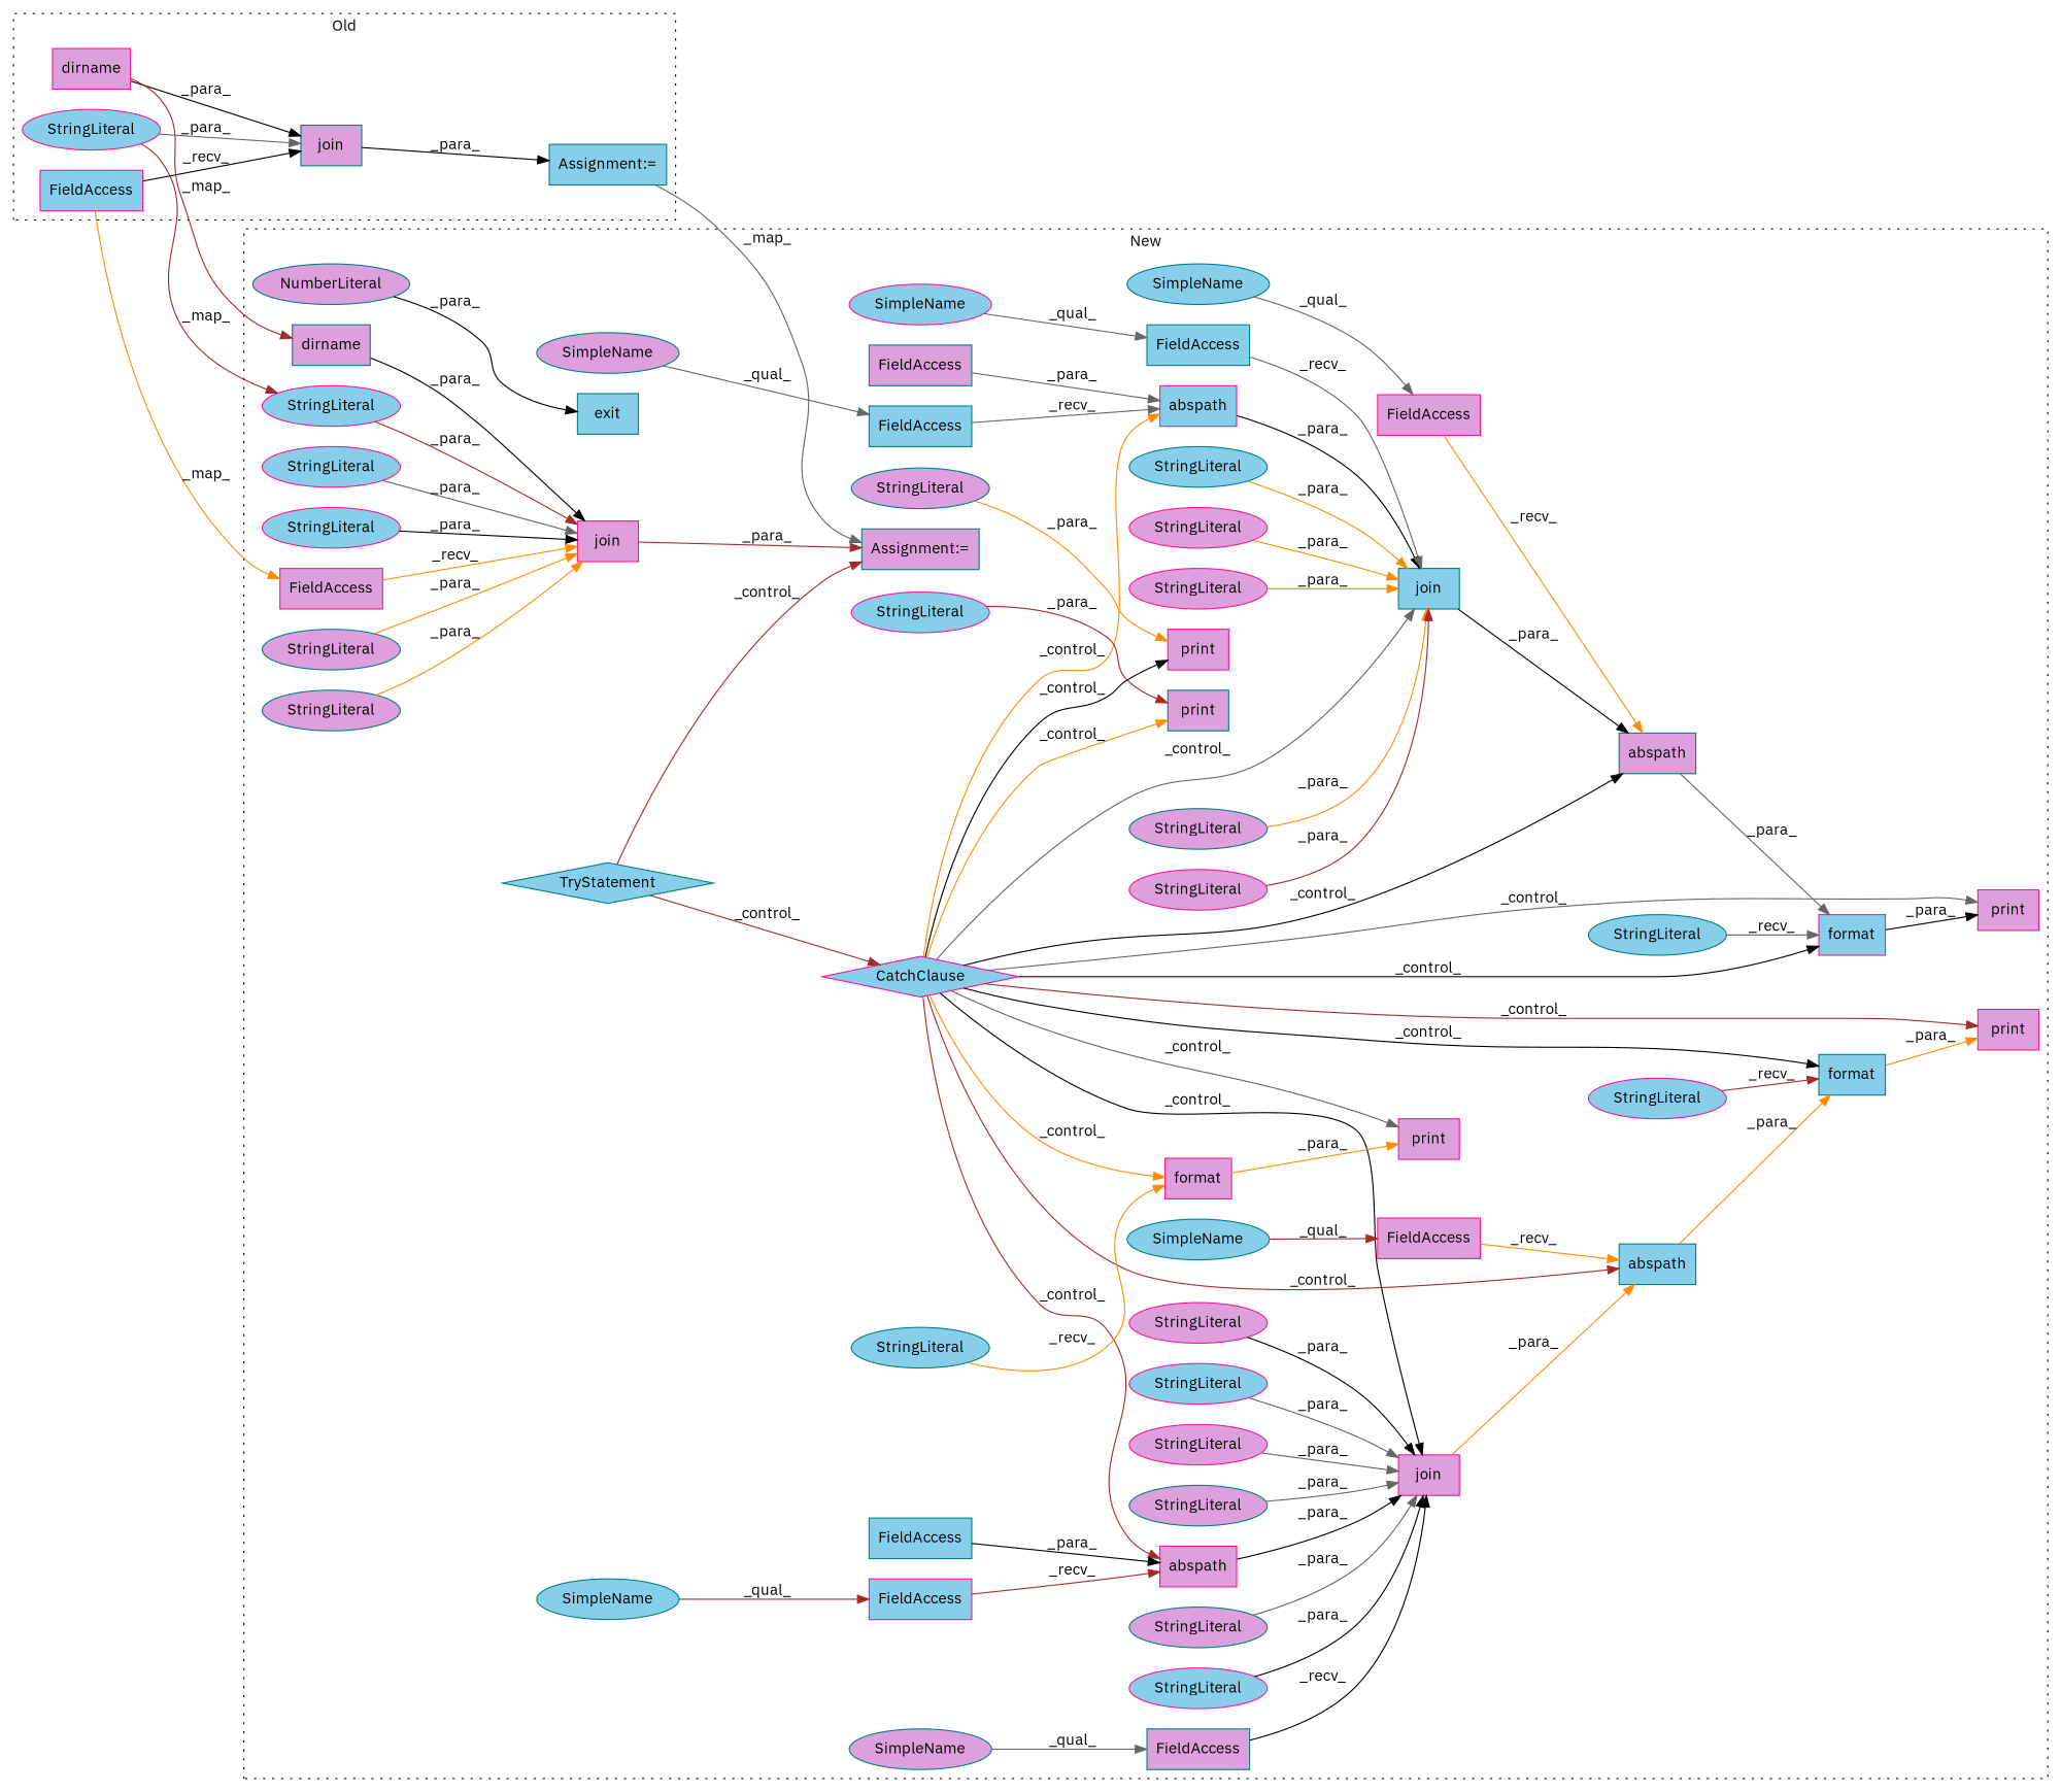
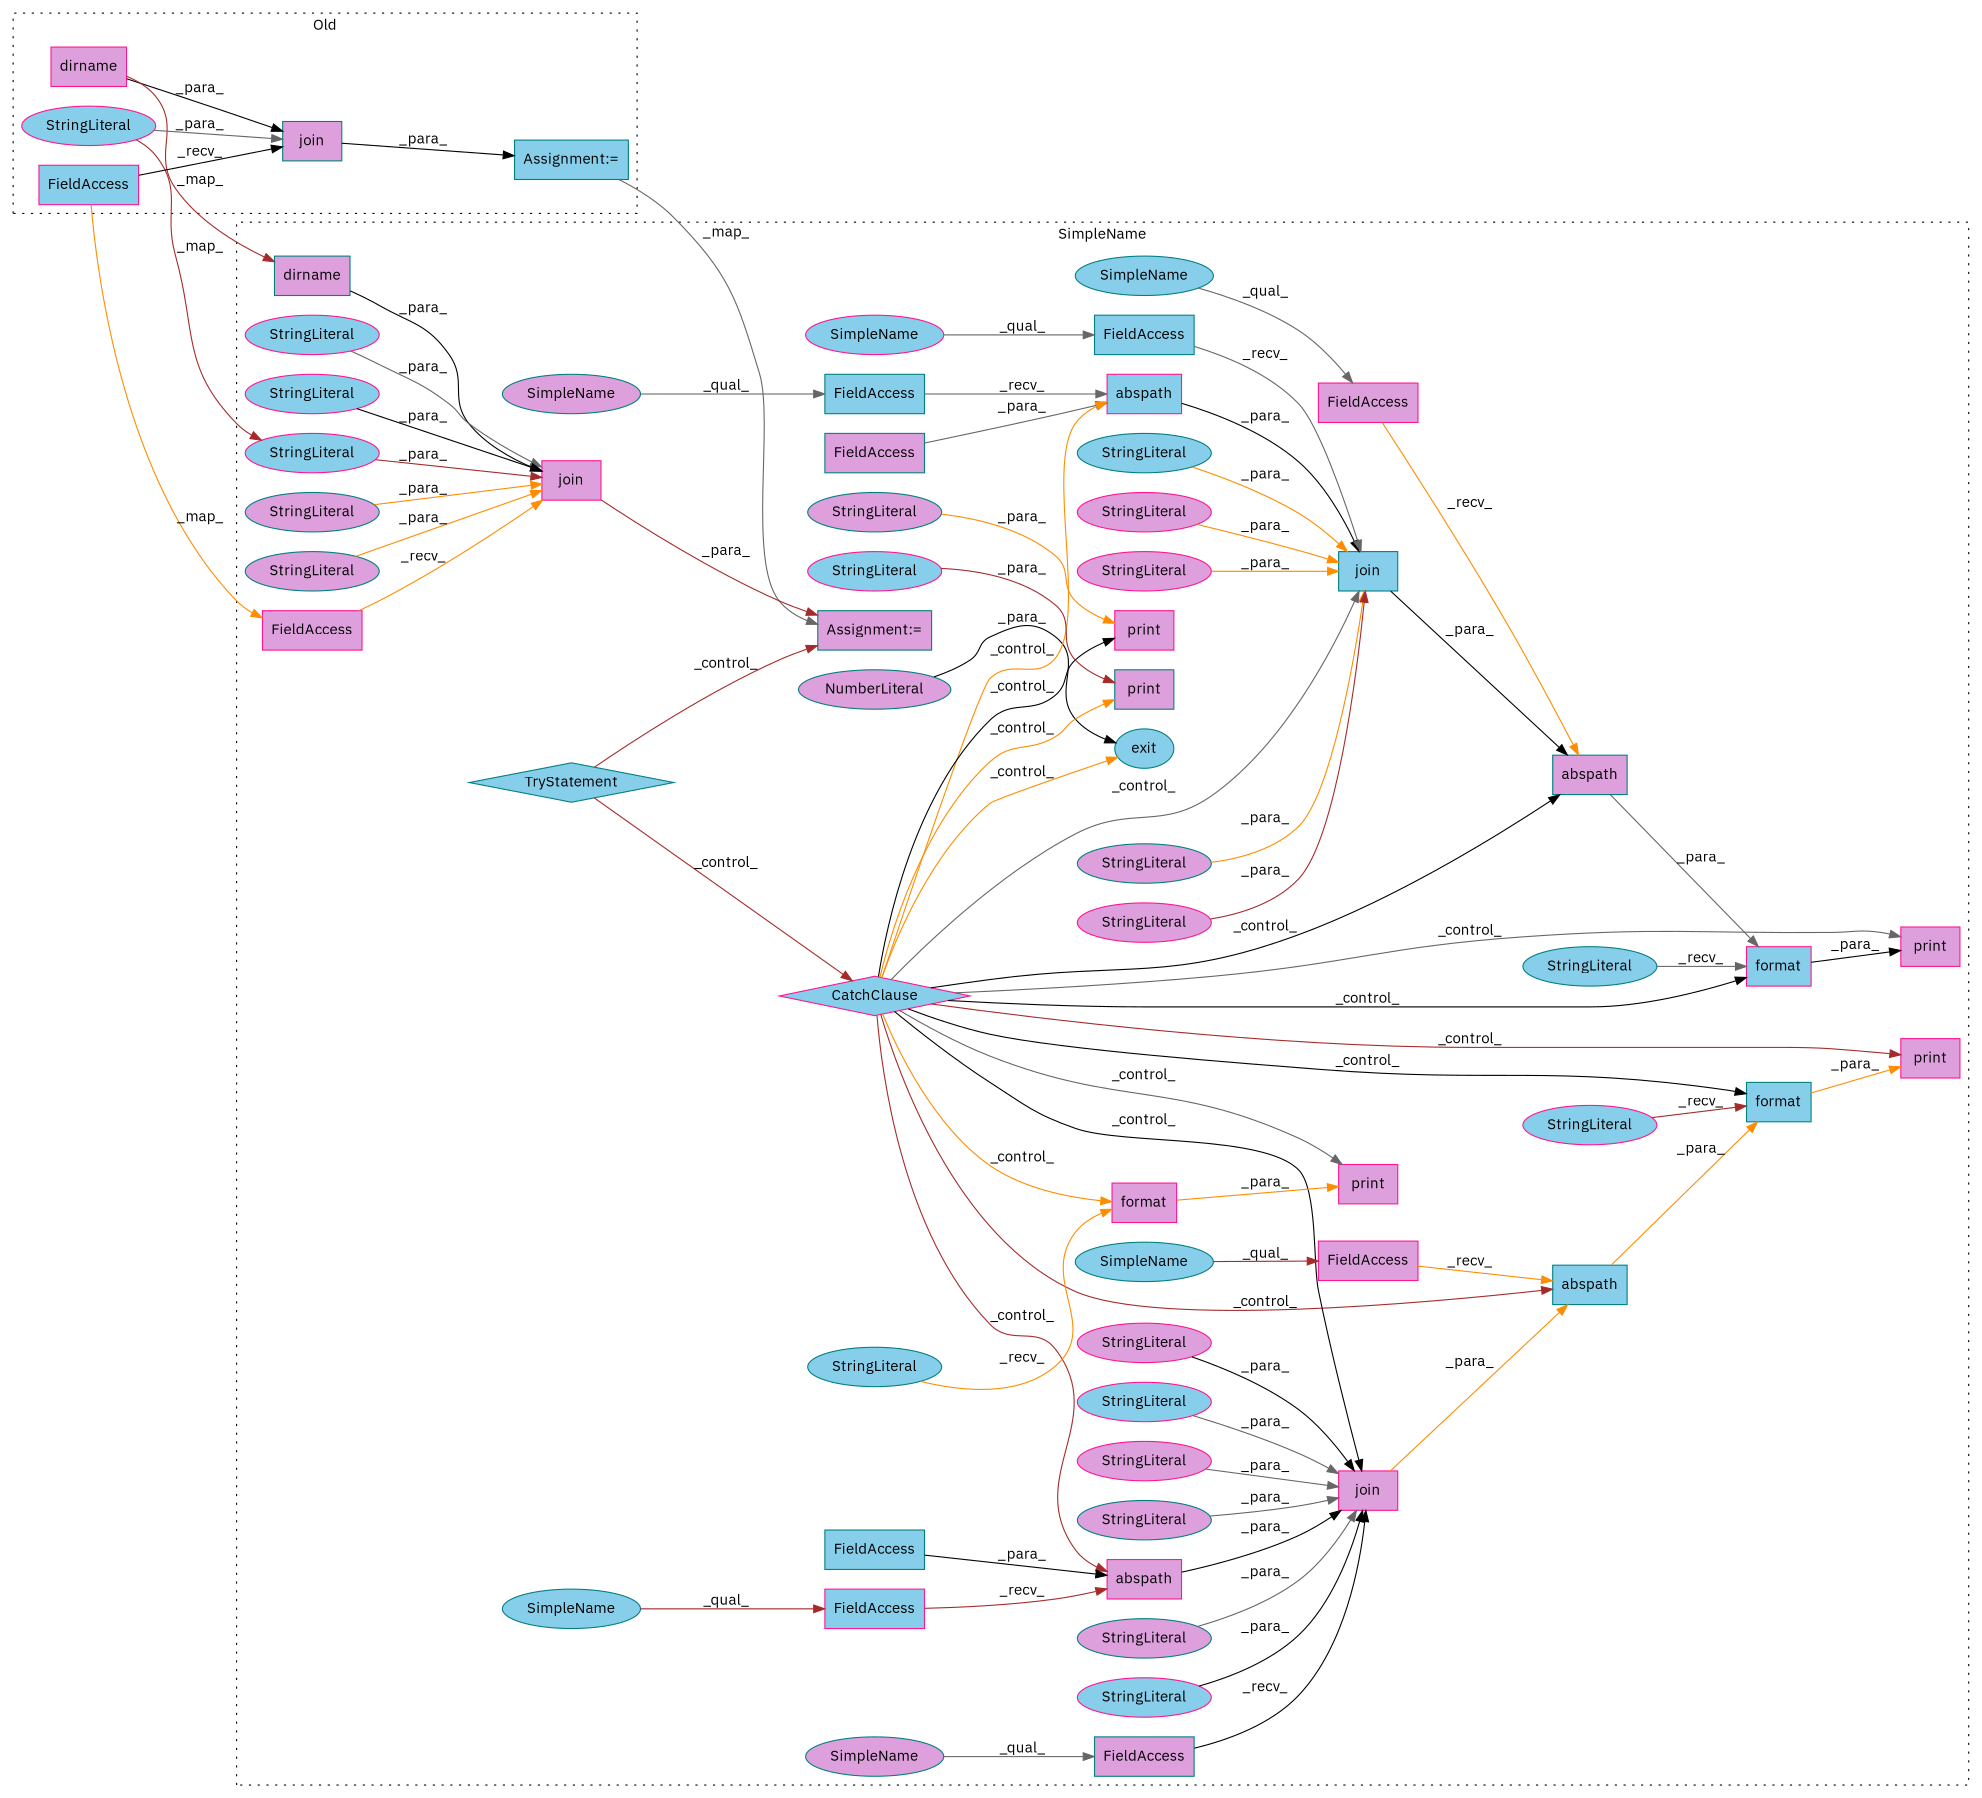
  digraph {
    fontname="IBM Plex Sans"
    rankdir=LR
    node [a=45 color=teal fillcolor=plum fontname="IBM Plex Sans" l=7 s=3297 shape=box style=filled]
    edge [color=darkorange fontname="IBM Plex Sans"]
    n1 [a=32 l="5,1" label=join s="2687,2762"]
    n2 [a=7 fillcolor=skyblue l=1 label="Assignment:=" s=2771]
    n3 [a=32 color=deeppink l="8,1" label=dirname s="2700,2733"]
    n4 [color=deeppink fillcolor=skyblue l=27 label=StringLiteral s=2735 shape=ellipse]
    n5 [a=22 color=deeppink fillcolor=skyblue label=FieldAccess s=2679]
    n6 [a=32 color=deeppink fillcolor=skyblue l="8,1" label=abspath s="3305,3321"]
    n7 [a=22 l=8 label=FieldAccess s=3313]
    n8 [a=22 fillcolor=skyblue label=FieldAccess]
    n9 [a=32 fillcolor=skyblue l="5,1" label=join s="3292,3352"]
    n10 [fillcolor=skyblue l=6 label=StringLiteral s=3333 shape=ellipse]
    n11 [color=deeppink l=4 label=StringLiteral s=3323 shape=ellipse]
    n12 [a=22 fillcolor=skyblue label=FieldAccess s=3284]
    n13 [a=32 color=deeppink fillcolor=skyblue l="7,1" label=format s="3261,3354"]
    n14 [a=32 color=deeppink l="6,1" label=print s="3244,3355"]
    n15 [a=54 fillcolor=skyblue l=4 label=TryStatement s=2793 shape=diamond]
-   n16 [a=32 fillcolor=skyblue l="5,1" label=exit s="3368,3374"]
+   n16 [a=32 fillcolor=skyblue l="5,1" label=exit s="3368,3374" shape=ellipse]
    n17 [a=32 color=deeppink l="6,1" label=print s="2888,2919"]
    n18 [a=34 l=1 label=NumberLiteral s=3373 shape=ellipse]
    n19 [a=32 l="6,1" label=print s="3130,3235"]
    n20 [a=32 l="8,1" label=abspath s="3276,3353"]
    n21 [a=32 color=deeppink l="6,1" label=print s="2928,2989"]
    n22 [a=22 color=deeppink label=FieldAccess s=3268]
    n23 [a=32 color=deeppink l="6,1" label=print s="2998,3121"]
    n24 [a=32 fillcolor=skyblue l="7,1" label=format s="3015,3120"]
    n25 [a=12 color=deeppink fillcolor=skyblue l="11,2" label=CatchClause s="2856,2878" shape=diamond]
    n26 [color=deeppink fillcolor=skyblue l=10 label=StringLiteral s=3004 shape=ellipse]
    n27 [fillcolor=skyblue l=10 label=StringLiteral s=3250 shape=ellipse]
    n28 [l=6 label=StringLiteral s=3346 shape=ellipse]
    n29 [color=deeppink fillcolor=skyblue l=99 label=StringLiteral s=3136 shape=ellipse]
    n30 [color=deeppink l=5 label=StringLiteral s=3340 shape=ellipse]
    n31 [l=55 label=StringLiteral s=2934 shape=ellipse]
    n32 [color=deeppink l=4 label=StringLiteral s=3328 shape=ellipse]
    n33 [a=7 l=1 label="Assignment:=" s=2807]
    n34 [a=32 l="8,1" label=dirname s="2716,2749"]
    n35 [a=32 color=deeppink l="5,1" label=join s="2703,2786"]
    n36 [color=deeppink fillcolor=skyblue l=5 label=StringLiteral s=2763 shape=ellipse]
    n37 [color=deeppink fillcolor=skyblue l=6 label=StringLiteral s=2756 shape=ellipse]
    n38 [color=deeppink fillcolor=skyblue l=10 label=StringLiteral s=2776 shape=ellipse]
    n39 [l=6 label=StringLiteral s=2769 shape=ellipse]
    n40 [l=4 label=StringLiteral s=2751 shape=ellipse]
    n41 [a=22 color=deeppink label=FieldAccess s=2695]
    n42 [a=22 label=FieldAccess s=3038]
    n43 [a=22 color=deeppink label=FieldAccess s=3022]
    n44 [a=22 color=deeppink fillcolor=skyblue label=FieldAccess s=3051]
    n45 [a=32 color=deeppink l="8,1" label=abspath s="3059,3075"]
    n46 [a=32 color=deeppink l="7,1" label=format s="2908,2918"]
    n47 [a=32 fillcolor=skyblue l="8,1" label=abspath s="3030,3119"]
    n48 [a=22 fillcolor=skyblue l=8 label=FieldAccess s=3067]
    n49 [a=32 color=deeppink l="5,1" label=join s="3046,3118"]
    n50 [l=4 label=StringLiteral s=3077 shape=ellipse]
    n51 [fillcolor=skyblue l=13 label=StringLiteral s=2894 shape=ellipse]
    n52 [l=6 label=StringLiteral s=3100 shape=ellipse]
    n53 [color=deeppink fillcolor=skyblue l=11 label=StringLiteral s=3107 shape=ellipse]
    n54 [color=deeppink l=5 label=StringLiteral s=3094 shape=ellipse]
    n55 [color=deeppink fillcolor=skyblue l=6 label=StringLiteral s=3087 shape=ellipse]
    n56 [color=deeppink l=4 label=StringLiteral s=3082 shape=ellipse]
    n57 [a=42 fillcolor=skyblue l=2 label=SimpleName s=3022 shape=ellipse]
    n58 [a=42 l=2 label=SimpleName shape=ellipse]
    n59 [a=42 fillcolor=skyblue l=2 label=SimpleName s=3051 shape=ellipse]
    n60 [a=42 fillcolor=skyblue l=2 label=SimpleName s=3268 shape=ellipse]
    n61 [a=42 color=deeppink fillcolor=skyblue l=2 label=SimpleName s=3284 shape=ellipse]
    n62 [a=42 l=2 label=SimpleName s=3038 shape=ellipse]
    subgraph cluster_1 {
      label=Old
      style=dotted
      n1
      n2
      n3
      n4
      n5
    }
    subgraph cluster_2 {
-     label=New
+     label=SimpleName
      style=dotted
      n6
      n7
      n8
      n9
      n10
      n11
      n12
      n13
      n14
      n15
      n16
      n17
      n18
      n19
      n20
      n21
      n22
      n23
      n24
      n25
      n26
      n27
      n28
      n29
      n30
      n31
      n32
      n33
      n34
      n35
      n36
      n37
      n38
      n39
      n40
      n41
      n42
      n43
      n44
      n45
      n46
      n47
      n48
      n49
      n50
      n51
      n52
      n53
      n54
      n55
      n56
      n57
      n58
      n59
      n60
      n61
      n62
    }
    n1 -> n2 [color=black label=_para_]
    n2 -> n33 [color=gray40 label=_map_]
    n3 -> n1 [color=black label=_para_]
    n3 -> n34 [color=brown label=_map_]
    n4 -> n1 [color=gray40 label=_para_]
    n4 -> n38 [color=brown label=_map_]
    n5 -> n1 [color=black label=_recv_]
    n5 -> n41 [label=_map_]
    n6 -> n9 [color=black label=_para_]
    n7 -> n6 [color=gray40 label=_para_]
    n8 -> n6 [color=gray40 label=_recv_]
    n9 -> n20 [color=black label=_para_]
    n10 -> n9 [label=_para_]
    n11 -> n9 [label=_para_]
    n12 -> n9 [color=gray40 label=_recv_]
    n13 -> n14 [color=black label=_para_]
    n15 -> n25 [color=brown label=_control_]
    n15 -> n33 [color=brown label=_control_]
    n18 -> n16 [color=black label=_para_]
    n20 -> n13 [color=gray40 label=_para_]
    n22 -> n20 [label=_recv_]
    n24 -> n23 [label=_para_]
    n25 -> n6 [label=_control_]
    n25 -> n9 [color=gray40 label=_control_]
    n25 -> n13 [color=black label=_control_]
    n25 -> n14 [color=gray40 label=_control_]
+   n25 -> n16 [label=_control_]
    n25 -> n17 [color=gray40 label=_control_]
    n25 -> n19 [label=_control_]
    n25 -> n20 [color=black label=_control_]
    n25 -> n21 [color=black label=_control_]
    n25 -> n23 [color=brown label=_control_]
    n25 -> n24 [color=black label=_control_]
    n25 -> n45 [color=brown label=_control_]
    n25 -> n46 [label=_control_]
    n25 -> n47 [color=brown label=_control_]
    n25 -> n49 [color=black label=_control_]
    n26 -> n24 [color=brown label=_recv_]
    n27 -> n13 [color=gray40 label=_recv_]
    n28 -> n9 [label=_para_]
    n29 -> n19 [color=brown label=_para_]
    n30 -> n9 [color=brown label=_para_]
    n31 -> n21 [label=_para_]
    n32 -> n9 [label=_para_]
    n34 -> n35 [color=black label=_para_]
    n35 -> n33 [color=brown label=_para_]
    n36 -> n35 [color=gray40 label=_para_]
    n37 -> n35 [color=black label=_para_]
    n38 -> n35 [color=brown label=_para_]
    n39 -> n35 [label=_para_]
    n40 -> n35 [label=_para_]
    n41 -> n35 [label=_recv_]
    n42 -> n49 [color=black label=_recv_]
    n43 -> n47 [label=_recv_]
    n44 -> n45 [color=brown label=_recv_]
    n45 -> n49 [color=black label=_para_]
    n46 -> n17 [label=_para_]
    n47 -> n24 [label=_para_]
    n48 -> n45 [color=black label=_para_]
    n49 -> n47 [label=_para_]
    n50 -> n49 [color=gray40 label=_para_]
    n51 -> n46 [label=_recv_]
    n52 -> n49 [color=gray40 label=_para_]
    n53 -> n49 [color=black label=_para_]
    n54 -> n49 [color=black label=_para_]
    n55 -> n49 [color=gray40 label=_para_]
    n56 -> n49 [color=gray40 label=_para_]
    n57 -> n43 [color=brown label=_qual_]
    n58 -> n8 [color=gray40 label=_qual_]
    n59 -> n44 [color=brown label=_qual_]
    n60 -> n22 [color=gray40 label=_qual_]
    n61 -> n12 [color=gray40 label=_qual_]
    n62 -> n42 [color=gray40 label=_qual_]
  }
